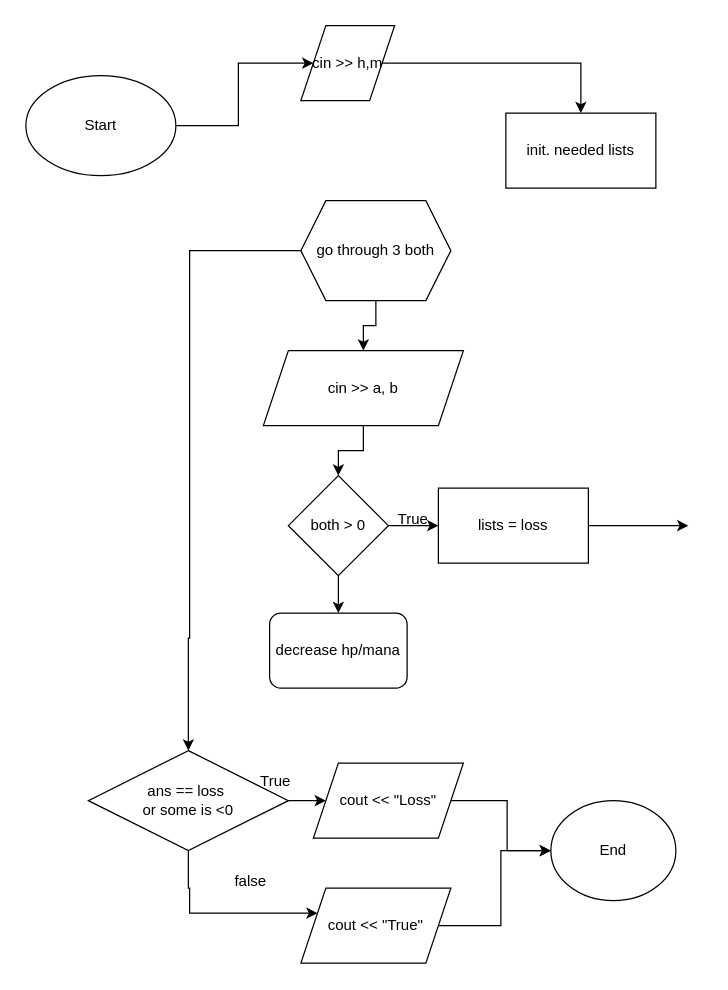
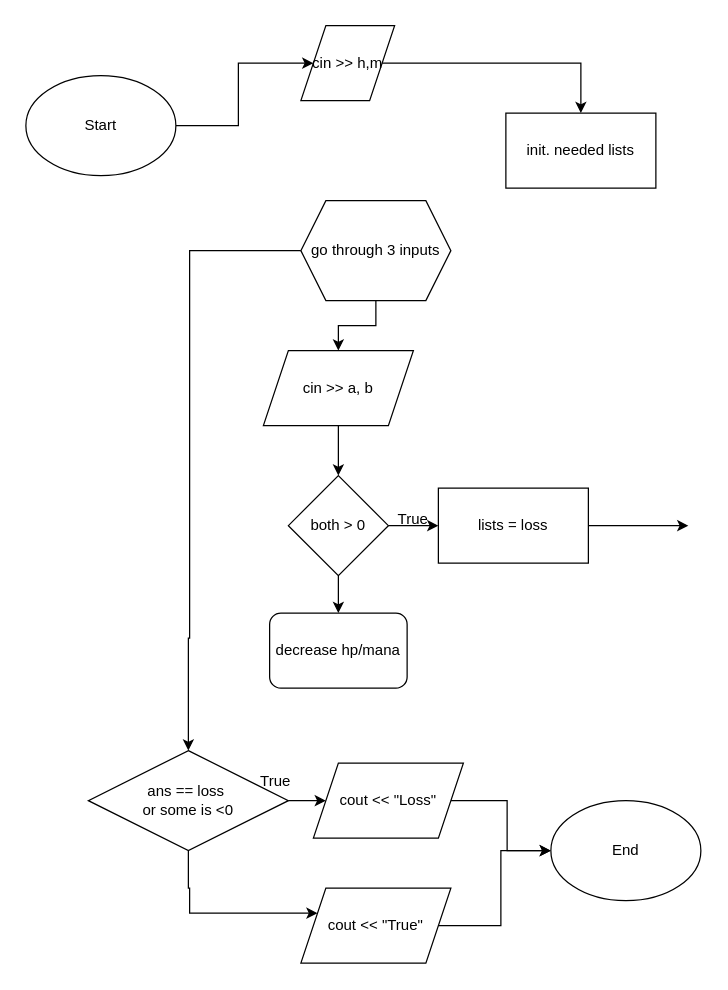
  <mxCell id="0" />
  <mxCell id="1" parent="0" />
  <mxCell id="2" value="" style="edgeStyle=orthogonalEdgeStyle;rounded=0;orthogonalLoop=1;jettySize=auto;html=1;" edge="1" parent="1" source="3" target="5"><mxGeometry relative="1" as="geometry" /></mxCell>
  <mxCell id="3" value="Start" style="ellipse;whiteSpace=wrap;html=1;" vertex="1" parent="1"><mxGeometry x="20" y="60" width="120" height="80" as="geometry" /></mxCell>
  <mxCell id="4" value="" style="edgeStyle=orthogonalEdgeStyle;rounded=0;orthogonalLoop=1;jettySize=auto;html=1;" edge="1" parent="1" source="5" target="6"><mxGeometry relative="1" as="geometry" /></mxCell>
  <mxCell id="5" value="cin &amp;gt;&amp;gt; h,m" style="shape=parallelogram;perimeter=parallelogramPerimeter;whiteSpace=wrap;html=1;fixedSize=1;" vertex="1" parent="1"><mxGeometry x="240" y="20" width="75" height="60" as="geometry" /></mxCell>
  <mxCell id="6" value="init. needed lists" style="rounded=0;whiteSpace=wrap;html=1;" vertex="1" parent="1"><mxGeometry x="404" y="90" width="120" height="60" as="geometry" /></mxCell>
  <mxCell id="7" style="edgeStyle=orthogonalEdgeStyle;rounded=0;orthogonalLoop=1;jettySize=auto;html=1;" edge="1" parent="1" source="9"><mxGeometry relative="1" as="geometry"><mxPoint x="150" y="600" as="targetPoint" /><Array as="points"><mxPoint x="151" y="200" /><mxPoint x="151" y="510" /></Array></mxGeometry></mxCell>
  <mxCell id="8" value="" style="edgeStyle=orthogonalEdgeStyle;rounded=0;orthogonalLoop=1;jettySize=auto;html=1;" edge="1" parent="1" source="9" target="11"><mxGeometry relative="1" as="geometry" /></mxCell>
- <mxCell id="9" value="go through 3 both" style="shape=hexagon;perimeter=hexagonPerimeter2;whiteSpace=wrap;html=1;fixedSize=1;" vertex="1" parent="1"><mxGeometry x="240" y="160" width="120" height="80" as="geometry" /></mxCell>
+ <mxCell id="9" value="go through 3 inputs" style="shape=hexagon;perimeter=hexagonPerimeter2;whiteSpace=wrap;html=1;fixedSize=1;" vertex="1" parent="1"><mxGeometry x="240" y="160" width="120" height="80" as="geometry" /></mxCell>
  <mxCell id="10" style="edgeStyle=orthogonalEdgeStyle;rounded=0;orthogonalLoop=1;jettySize=auto;html=1;entryX=0.5;entryY=0;entryDx=0;entryDy=0;" edge="1" parent="1" source="11" target="14"><mxGeometry relative="1" as="geometry" /></mxCell>
- <mxCell id="11" value="cin &amp;gt;&amp;gt; a, b" style="shape=parallelogram;perimeter=parallelogramPerimeter;whiteSpace=wrap;html=1;fixedSize=1;" vertex="1" parent="1"><mxGeometry x="210" y="280" width="160" height="60" as="geometry" /></mxCell>
+ <mxCell id="11" value="cin &amp;gt;&amp;gt; a, b" style="shape=parallelogram;perimeter=parallelogramPerimeter;whiteSpace=wrap;html=1;fixedSize=1;" vertex="1" parent="1"><mxGeometry x="210" y="280" width="120" height="60" as="geometry" /></mxCell>
  <mxCell id="12" value="" style="edgeStyle=orthogonalEdgeStyle;rounded=0;orthogonalLoop=1;jettySize=auto;html=1;" edge="1" parent="1" source="14" target="16"><mxGeometry relative="1" as="geometry" /></mxCell>
  <mxCell id="13" value="" style="edgeStyle=orthogonalEdgeStyle;rounded=0;orthogonalLoop=1;jettySize=auto;html=1;" edge="1" parent="1" source="14" target="17"><mxGeometry relative="1" as="geometry" /></mxCell>
  <mxCell id="14" value="both &amp;gt; 0" style="rhombus;whiteSpace=wrap;html=1;" vertex="1" parent="1"><mxGeometry x="230" y="380" width="80" height="80" as="geometry" /></mxCell>
  <mxCell id="15" style="edgeStyle=orthogonalEdgeStyle;rounded=0;orthogonalLoop=1;jettySize=auto;html=1;" edge="1" parent="1" source="16"><mxGeometry relative="1" as="geometry"><mxPoint x="550" y="420" as="targetPoint" /></mxGeometry></mxCell>
  <mxCell id="16" value="lists = loss" style="rounded=0;whiteSpace=wrap;html=1;" vertex="1" parent="1"><mxGeometry x="350" y="390" width="120" height="60" as="geometry" /></mxCell>
  <mxCell id="17" value="decrease hp/mana" style="whiteSpace=wrap;html=1;rounded=1;" vertex="1" parent="1"><mxGeometry x="215" y="490" width="110" height="60" as="geometry" /></mxCell>
  <mxCell id="18" value="True" style="text;html=1;strokeColor=none;fillColor=none;align=center;verticalAlign=middle;whiteSpace=wrap;rounded=0;" vertex="1" parent="1"><mxGeometry x="300" y="400" width="60" height="30" as="geometry" /></mxCell>
  <mxCell id="19" value="" style="edgeStyle=orthogonalEdgeStyle;rounded=0;orthogonalLoop=1;jettySize=auto;html=1;" edge="1" parent="1" source="21" target="23"><mxGeometry relative="1" as="geometry" /></mxCell>
  <mxCell id="20" style="edgeStyle=orthogonalEdgeStyle;rounded=0;orthogonalLoop=1;jettySize=auto;html=1;" edge="1" parent="1" source="21" target="26"><mxGeometry relative="1" as="geometry"><mxPoint x="150" y="740" as="targetPoint" /><Array as="points"><mxPoint x="150" y="710" /><mxPoint x="151" y="710" /><mxPoint x="151" y="730" /></Array></mxGeometry></mxCell>
  <mxCell id="21" value="ans == loss&amp;nbsp;&lt;br&gt;or some is &amp;lt;0" style="rhombus;whiteSpace=wrap;html=1;" vertex="1" parent="1"><mxGeometry x="70" y="600" width="160" height="80" as="geometry" /></mxCell>
  <mxCell id="22" value="" style="edgeStyle=orthogonalEdgeStyle;rounded=0;orthogonalLoop=1;jettySize=auto;html=1;" edge="1" parent="1" source="23" target="28"><mxGeometry relative="1" as="geometry" /></mxCell>
  <mxCell id="23" value="cout &amp;lt;&amp;lt; &quot;Loss&quot;" style="shape=parallelogram;perimeter=parallelogramPerimeter;whiteSpace=wrap;html=1;fixedSize=1;" vertex="1" parent="1"><mxGeometry x="250" y="610" width="120" height="60" as="geometry" /></mxCell>
  <mxCell id="24" value="True" style="text;html=1;strokeColor=none;fillColor=none;align=center;verticalAlign=middle;whiteSpace=wrap;rounded=0;" vertex="1" parent="1"><mxGeometry x="190" y="610" width="60" height="30" as="geometry" /></mxCell>
  <mxCell id="25" value="" style="edgeStyle=orthogonalEdgeStyle;rounded=0;orthogonalLoop=1;jettySize=auto;html=1;" edge="1" parent="1" source="26" target="28"><mxGeometry relative="1" as="geometry" /></mxCell>
  <mxCell id="26" value="cout &amp;lt;&amp;lt; &quot;True&quot;" style="shape=parallelogram;perimeter=parallelogramPerimeter;whiteSpace=wrap;html=1;fixedSize=1;" vertex="1" parent="1"><mxGeometry x="240" y="710" width="120" height="60" as="geometry" /></mxCell>
- <mxCell id="27" value="false" style="text;html=1;strokeColor=none;fillColor=none;align=center;verticalAlign=middle;whiteSpace=wrap;rounded=0;" vertex="1" parent="1"><mxGeometry x="170" y="690" width="60" height="30" as="geometry" /></mxCell>
- <mxCell id="28" value="End" style="ellipse;whiteSpace=wrap;html=1;" vertex="1" parent="1"><mxGeometry x="440" y="640" width="100" height="80" as="geometry" /></mxCell>
+ <mxCell id="28" value="End" style="ellipse;whiteSpace=wrap;html=1;" vertex="1" parent="1"><mxGeometry x="440" y="640" width="120" height="80" as="geometry" /></mxCell>
